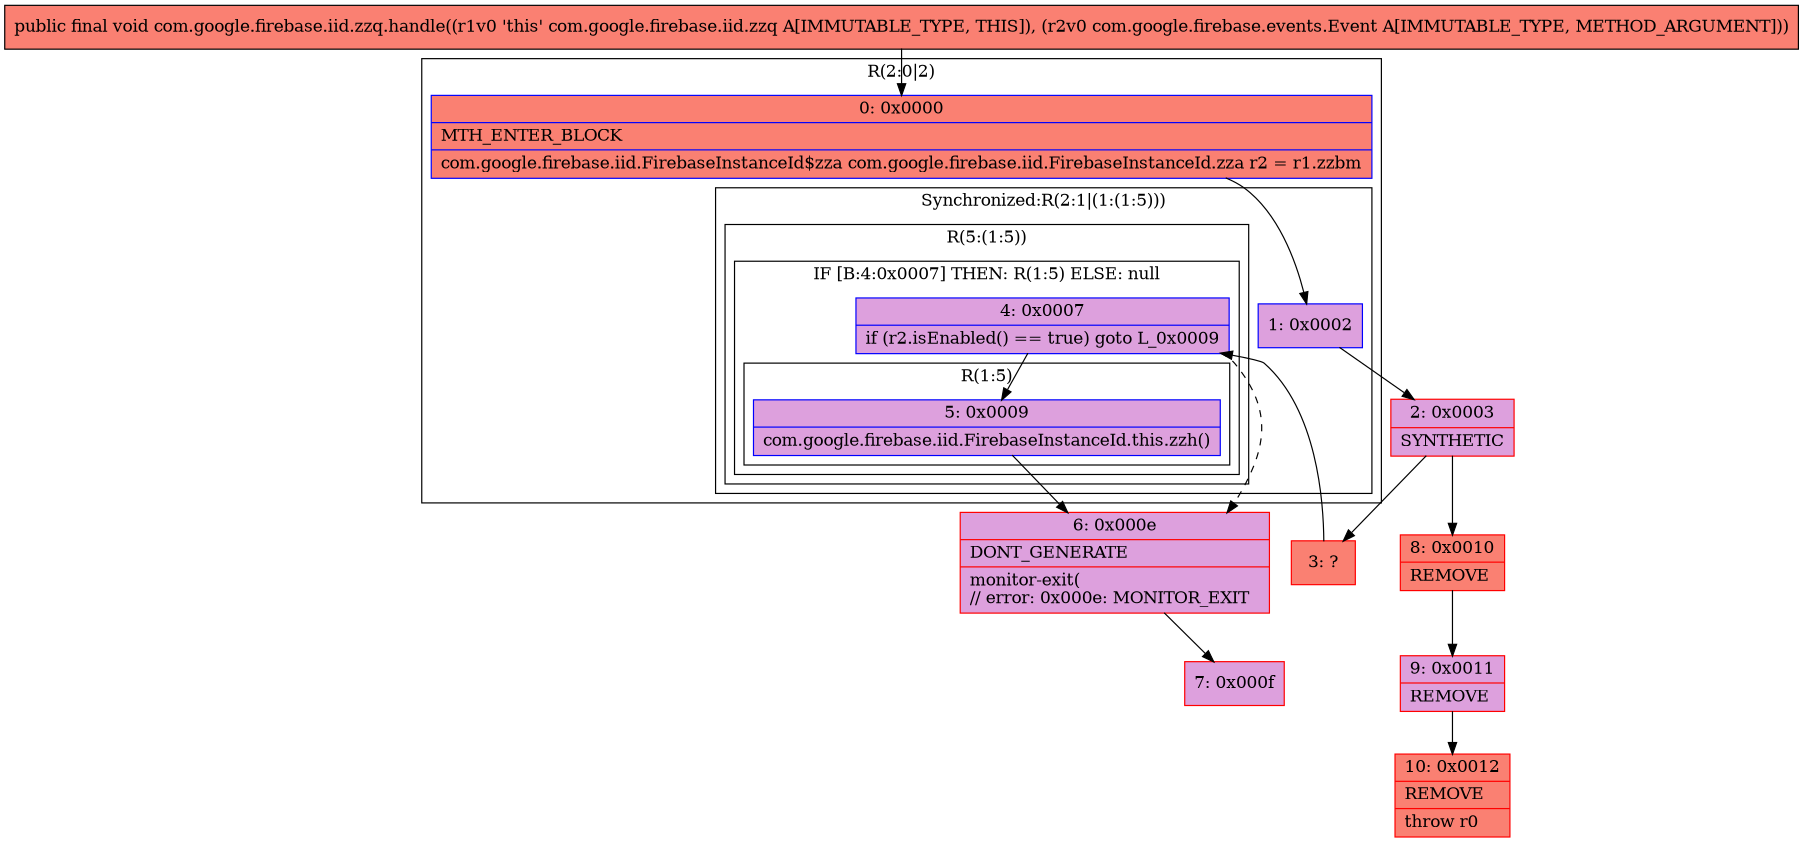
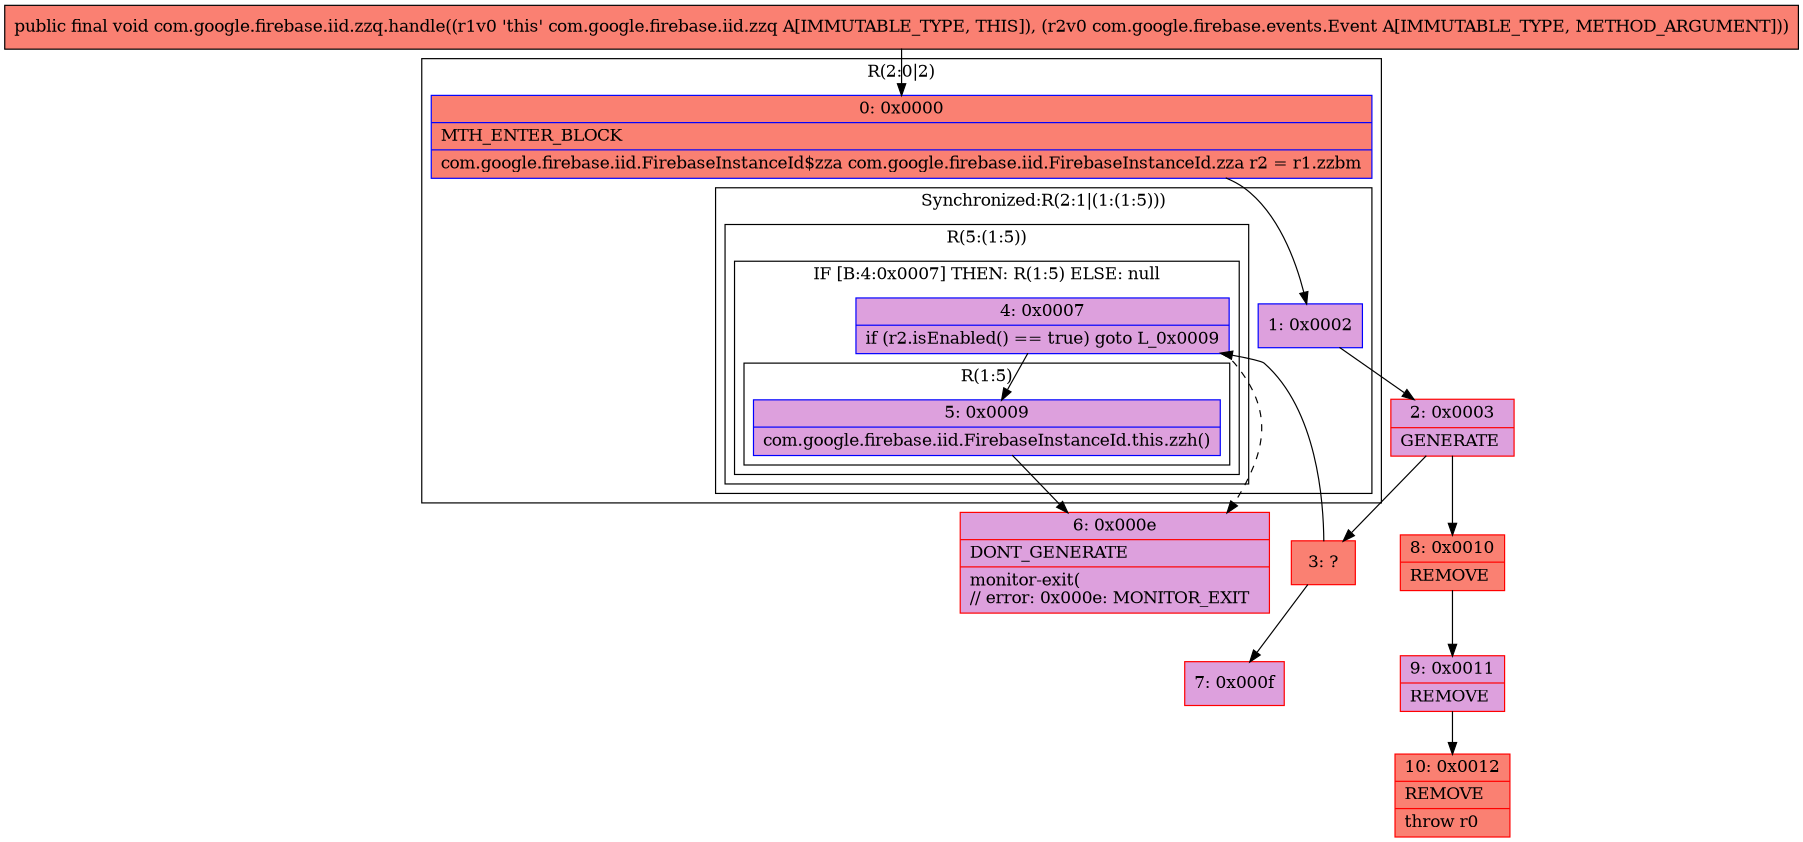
  digraph {
    node [color=red fillcolor=plum shape=record style=filled]
    n1 [color=blue label="{5\:\ 0x0009|com.google.firebase.iid.FirebaseInstanceId.this.zzh()\l}"]
    n2 [color=blue label="{4\:\ 0x0007|if (r2.isEnabled() == true) goto L_0x0009\l}"]
    n3 [color=blue label="{1\:\ 0x0002}"]
    n4 [color=blue fillcolor=salmon label="{0\:\ 0x0000|MTH_ENTER_BLOCK\l|com.google.firebase.iid.FirebaseInstanceId$zza com.google.firebase.iid.FirebaseInstanceId.zza r2 = r1.zzbm\l}"]
    n5 [label="{6\:\ 0x000e|DONT_GENERATE\l|monitor\-exit(\l\/\/ error: 0x000e: MONITOR_EXIT  \l}"]
-   n6 [label="{2\:\ 0x0003|SYNTHETIC\l}"]
+   n6 [label="{2\:\ 0x0003|GENERATE\l}"]
    n7 [fillcolor=salmon label="{3\:\ ?}"]
    n8 [fillcolor=salmon label="{8\:\ 0x0010|REMOVE\l}"]
    n9 [label="{7\:\ 0x000f}"]
    n10 [label="{9\:\ 0x0011|REMOVE\l}"]
    n11 [fillcolor=salmon label="{10\:\ 0x0012|REMOVE\l|throw r0\l}"]
    n12 [fillcolor=salmon label="{public final void com.google.firebase.iid.zzq.handle((r1v0 'this' com.google.firebase.iid.zzq A[IMMUTABLE_TYPE, THIS]), (r2v0 com.google.firebase.events.Event A[IMMUTABLE_TYPE, METHOD_ARGUMENT])) }" color=""]
    subgraph cluster_1 {
      label="R(2:0|2)"
      n4
      subgraph cluster_2 {
        label="Synchronized:R(2:1|(1:(1:5)))"
        n3
        subgraph cluster_3 {
          label="R(5:(1:5))"
          subgraph cluster_4 {
            label="IF [B:4:0x0007] THEN: R(1:5) ELSE: null"
            n2
            subgraph cluster_5 {
              label="R(1:5)"
              n1
            }
          }
        }
      }
    }
    n1 -> n5
    n2 -> n1
    n2 -> n5 [style=dashed]
    n3 -> n6
    n4 -> n3
-   n5 -> n9
+   n7 -> n9
    n6 -> n7
    n6 -> n8
    n7 -> n2
    n8 -> n10
    n10 -> n11
    n12 -> n4
  }
